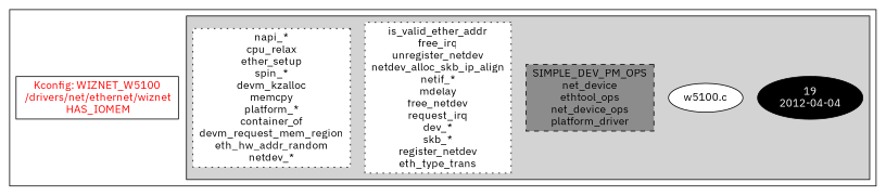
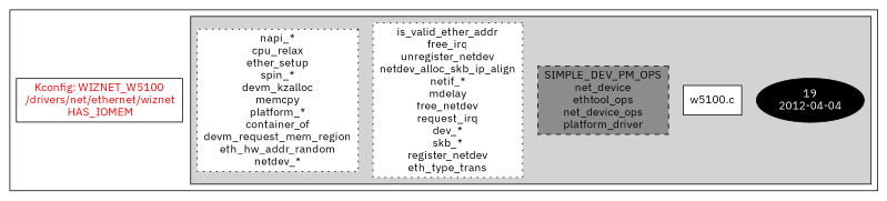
  digraph {
    ranksep=2
    splines=ortho
    fontname="IBM Plex Sans"
    node [fillcolor=white fontcolor=black style=filled fontname="IBM Plex Sans" shape=box]
    n1 [fillcolor=black fontcolor=white label="19\n2012-04-04" shape=""]
-   n2 [label="w5100.c\n" shape=""]
+   n2 [label="w5100.c\n"]
    n3 [fillcolor=grey55 label="SIMPLE_DEV_PM_OPS\nnet_device\nethtool_ops\nnet_device_ops\nplatform_driver\n" style="filled,dashed"]
    n4 [label="is_valid_ether_addr\nfree_irq\nunregister_netdev\nnetdev_alloc_skb_ip_align\nnetif_*\nmdelay\nfree_netdev\nrequest_irq\ndev_*\nskb_*\nregister_netdev\neth_type_trans\n" style="filled,dotted"]
    n5 [label="napi_*\ncpu_relax\nether_setup\nspin_*\ndevm_kzalloc\nmemcpy\nplatform_*\ncontainer_of\ndevm_request_mem_region\neth_hw_addr_random\nnetdev_*\n" style="filled,dotted"]
    n6 [fontcolor=red label="Kconfig: WIZNET_W5100\n /drivers/net/ethernet/wiznet\n  HAS_IOMEM " fillcolor="" style=""]
    subgraph cluster_1 {
      n6
      subgraph cluster_2 {
        style=filled
        n1
        n2
        n3
        n4
        n5
      }
    }
  }
